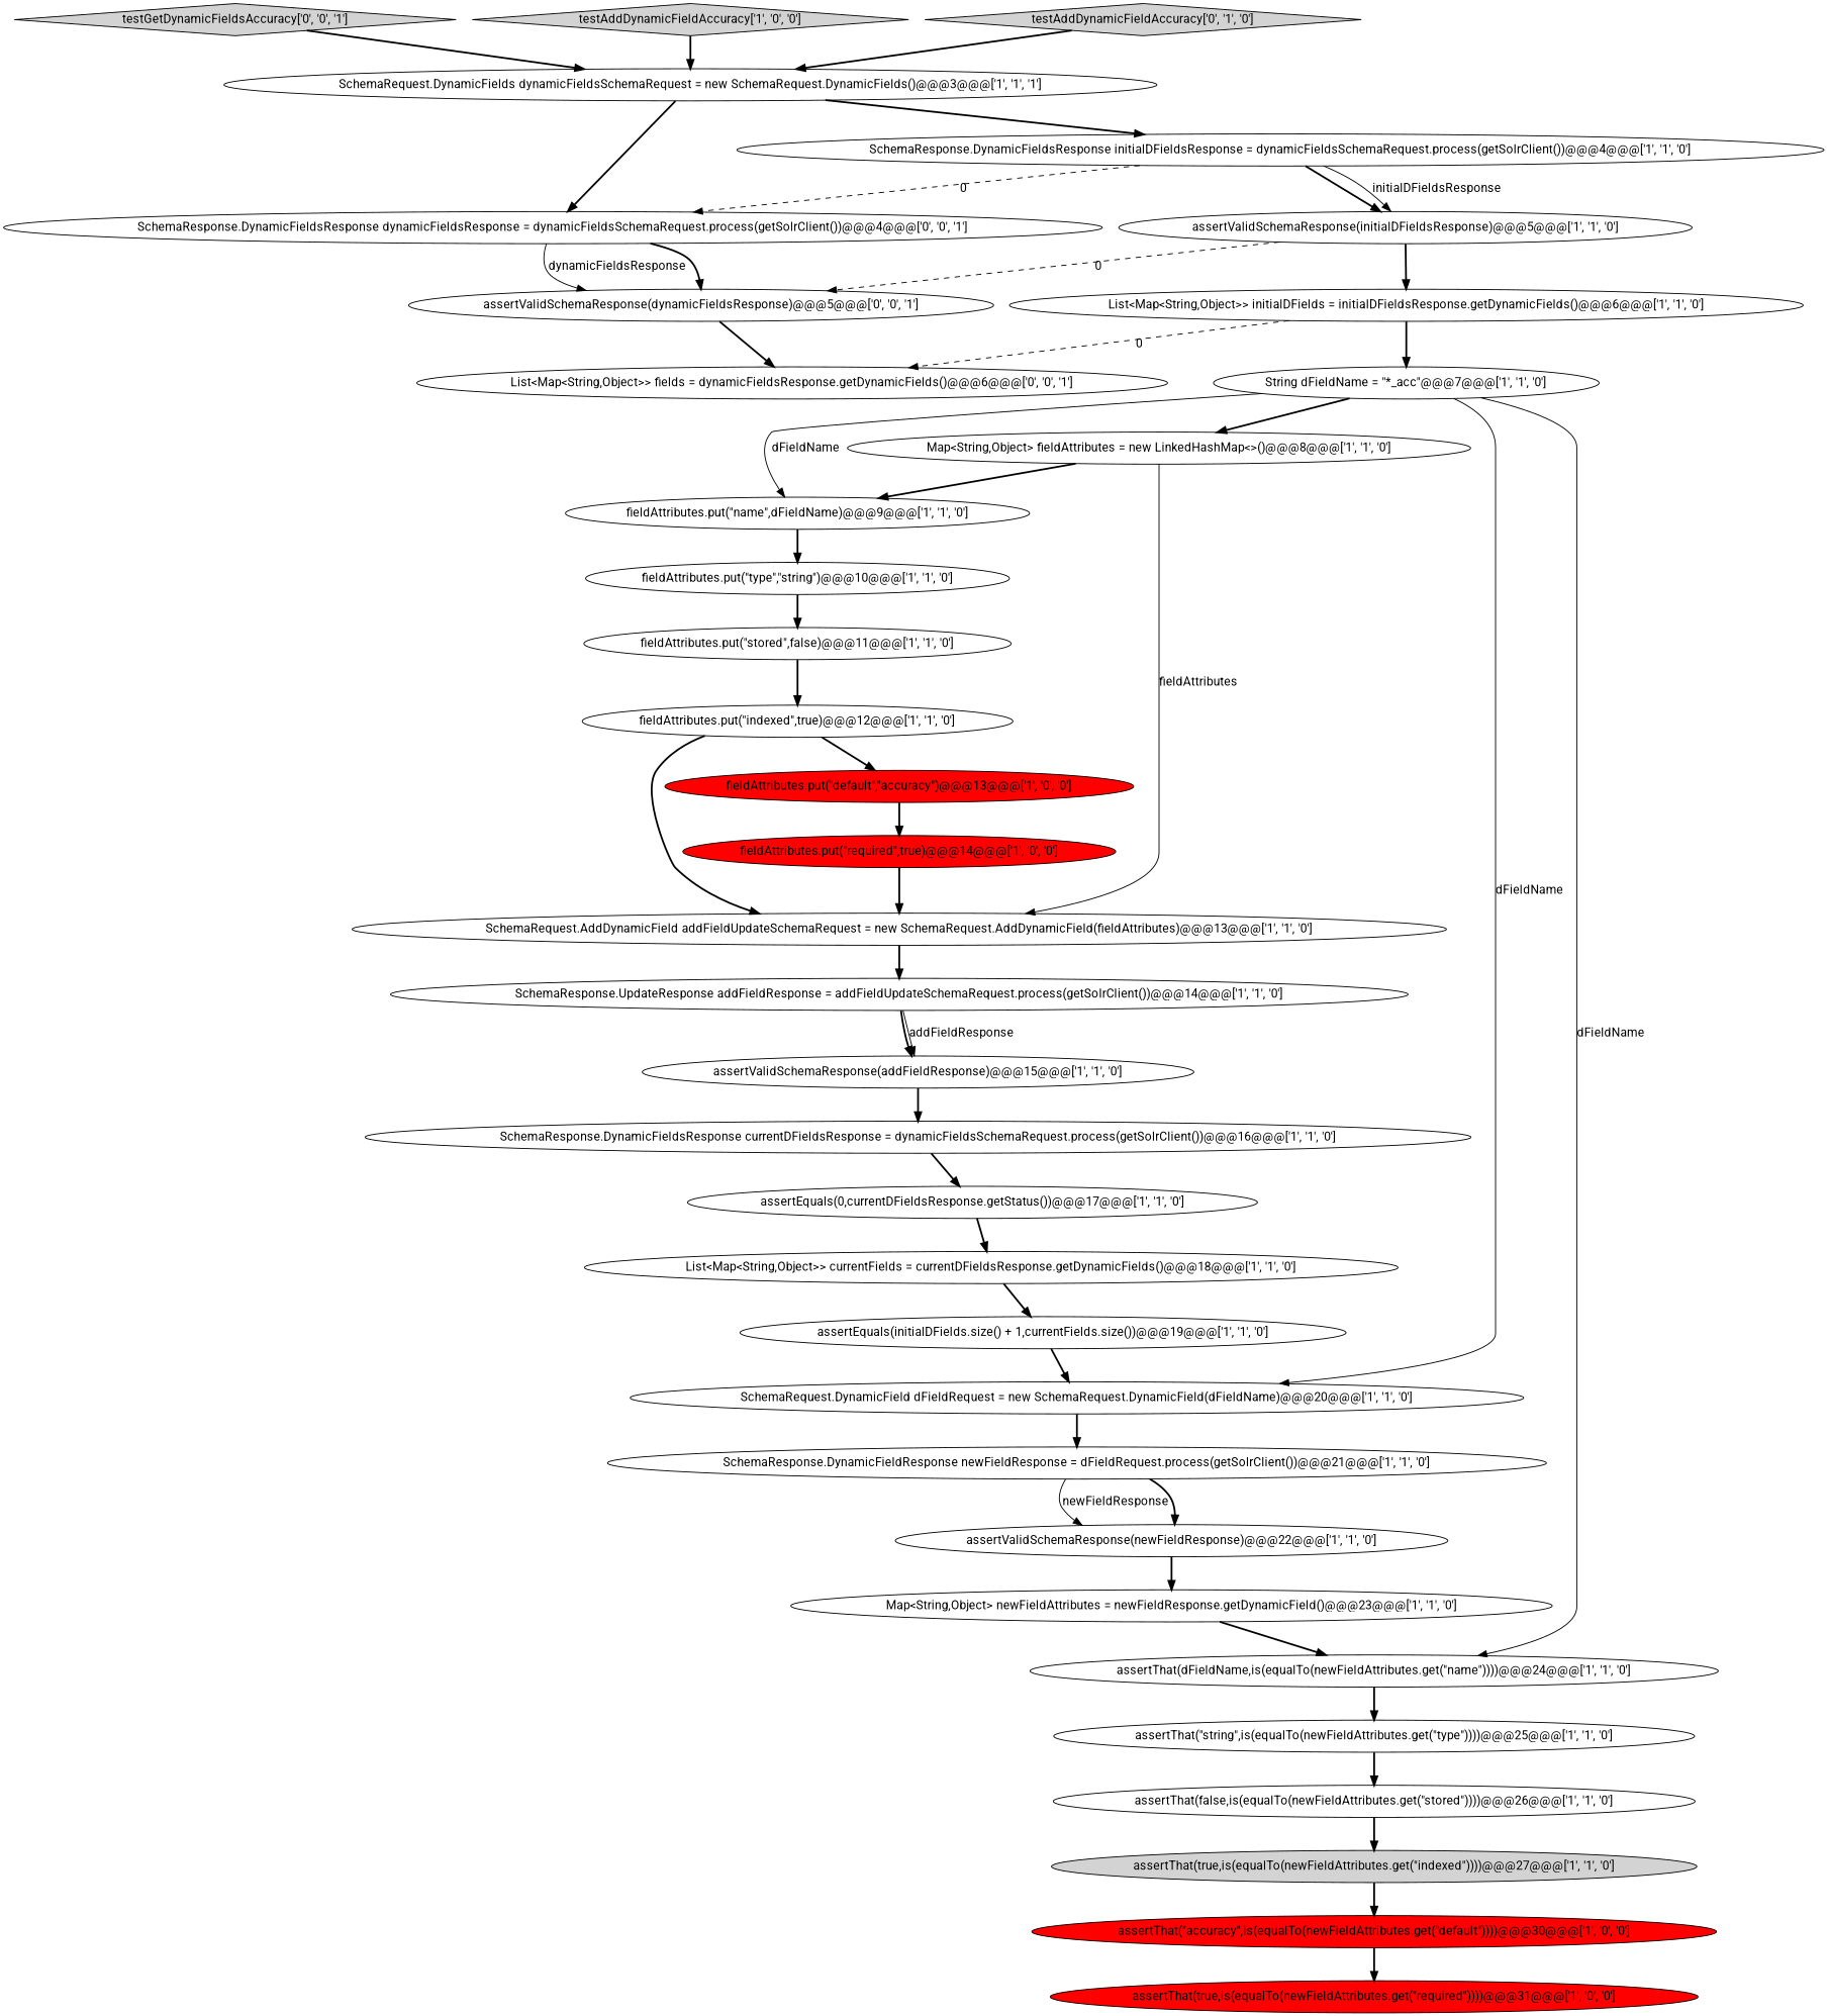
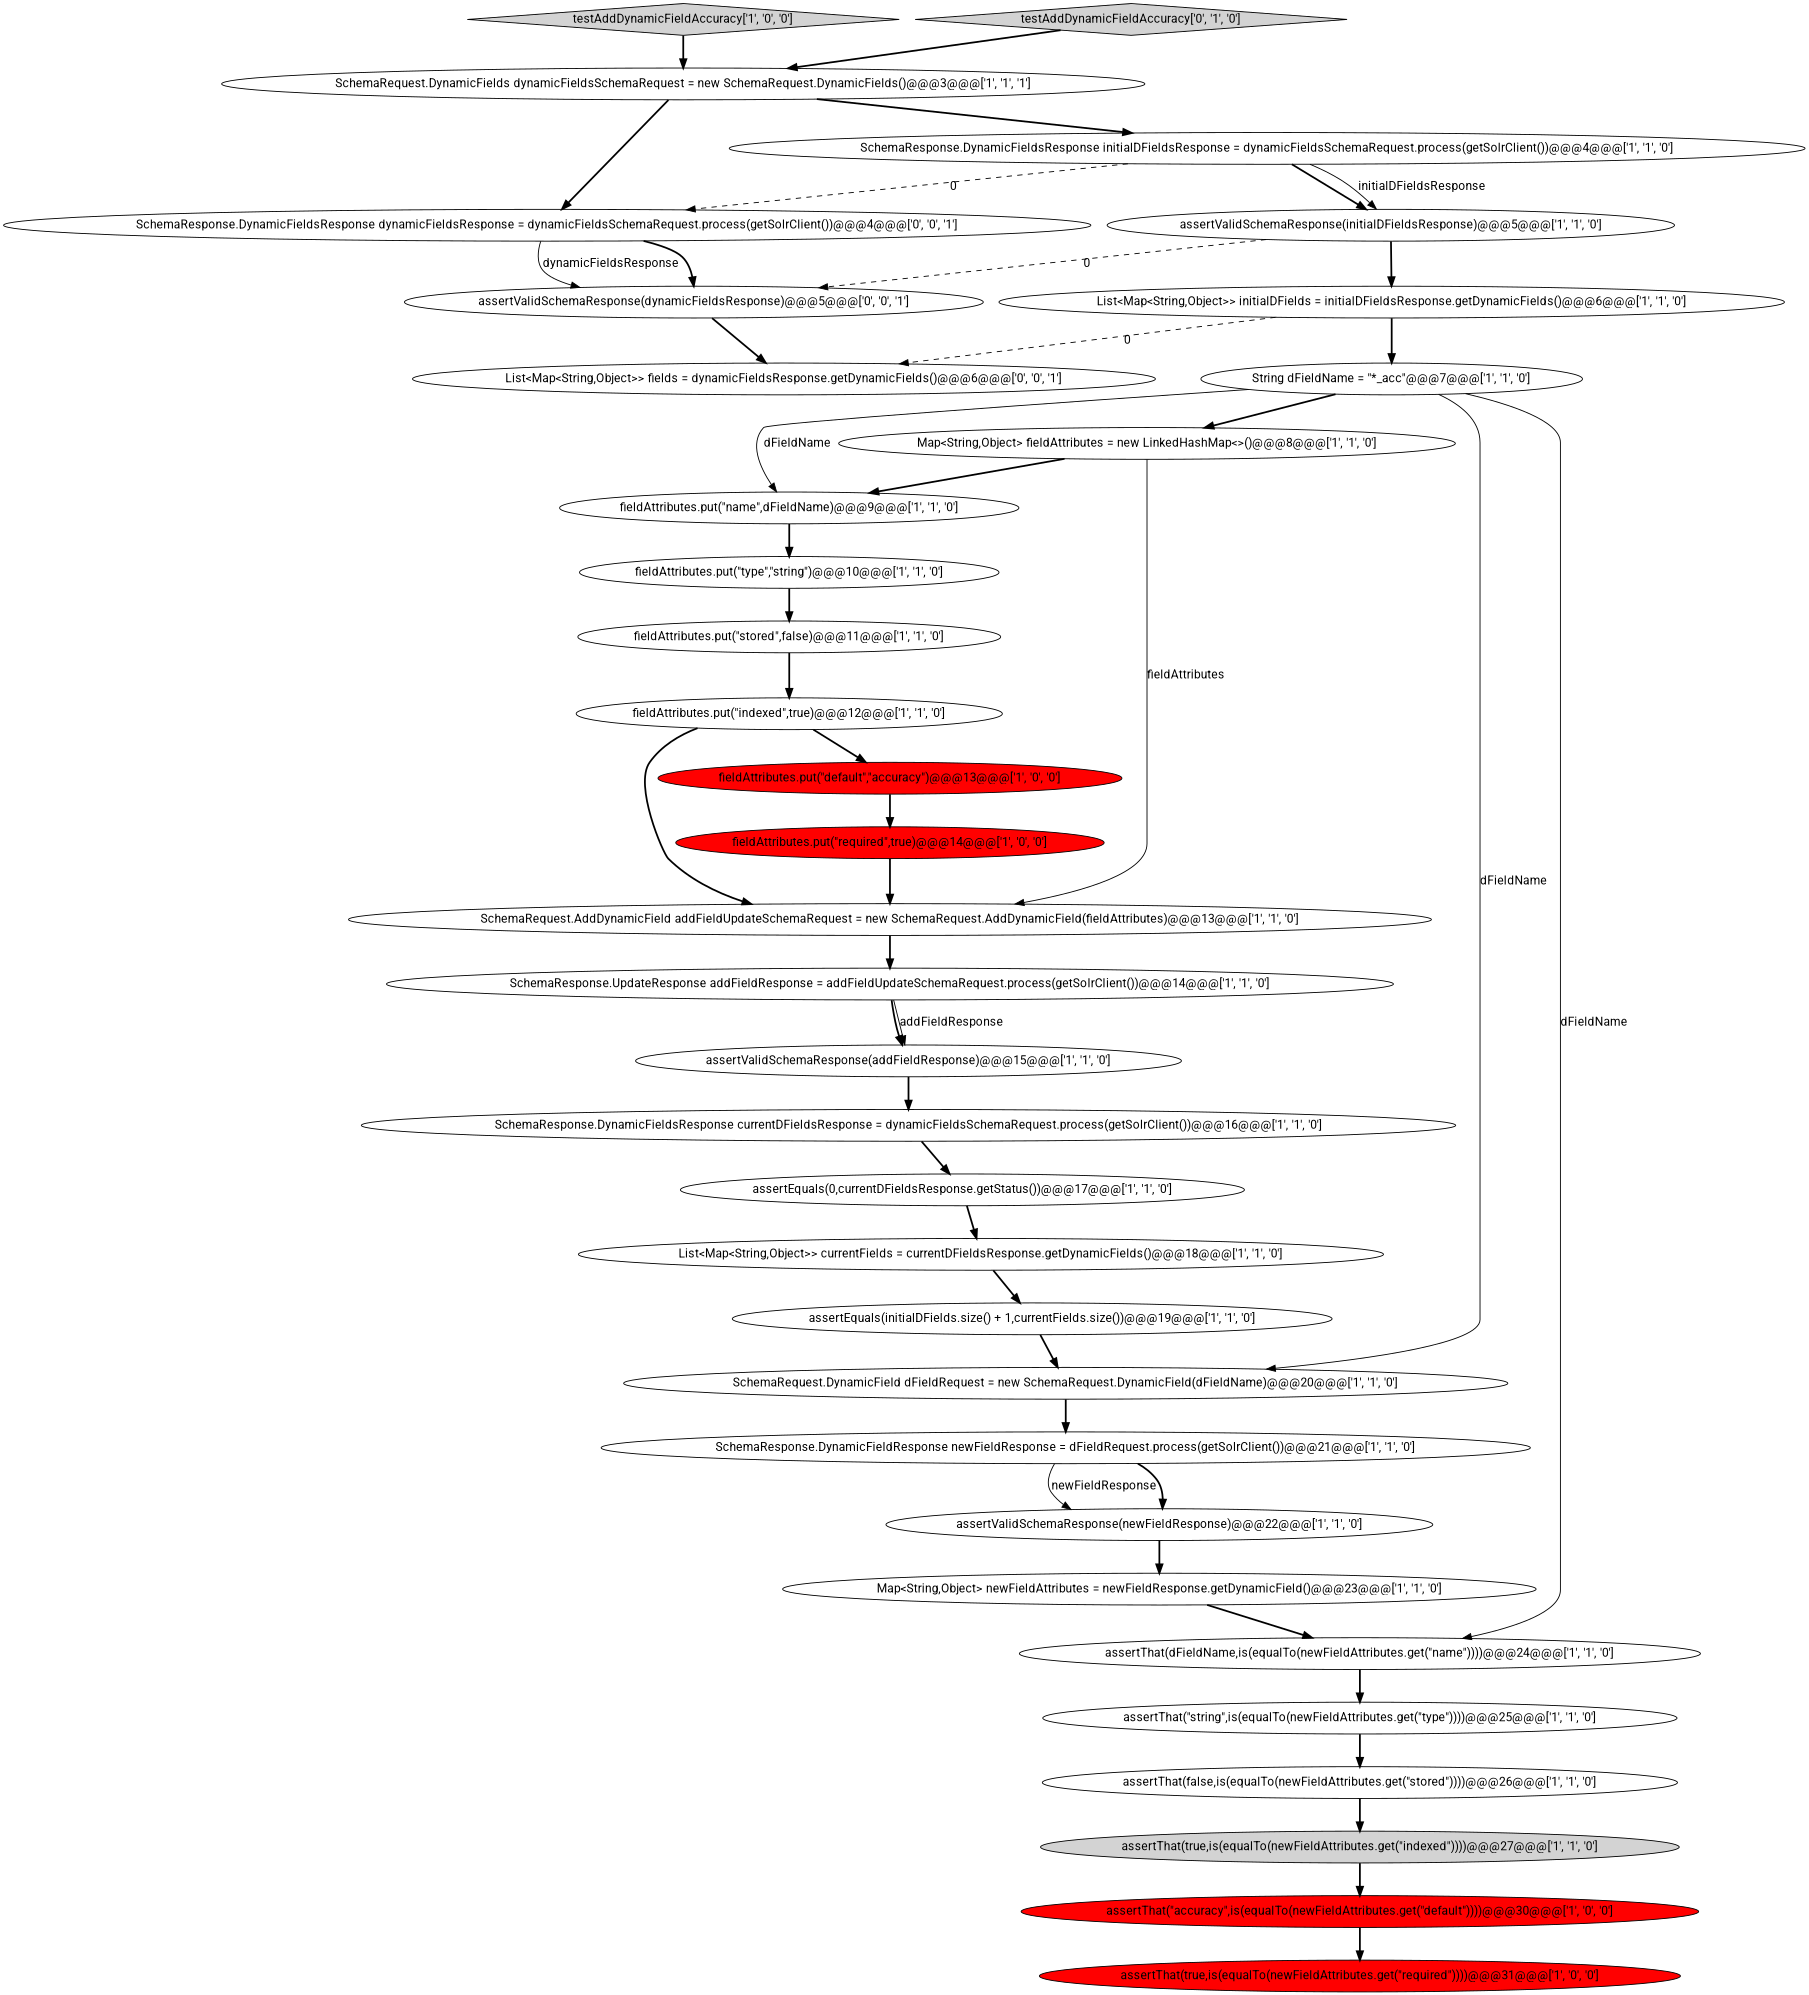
  digraph {
    fontname=Roboto
    node [fillcolor=white fontname=Roboto shape=ellipse style=filled]
    edge [fontname=Roboto style=bold]
    n1 [fillcolor=red label="fieldAttributes.put(\"required\",true)@@@14@@@['1', '0', '0']"]
    n2 [label="SchemaRequest.AddDynamicField addFieldUpdateSchemaRequest = new SchemaRequest.AddDynamicField(fieldAttributes)@@@13@@@['1', '1', '0']"]
    n3 [label="SchemaResponse.UpdateResponse addFieldResponse = addFieldUpdateSchemaRequest.process(getSolrClient())@@@14@@@['1', '1', '0']"]
    n4 [fillcolor=red label="assertThat(\"accuracy\",is(equalTo(newFieldAttributes.get(\"default\"))))@@@30@@@['1', '0', '0']"]
    n5 [fillcolor=red label="assertThat(true,is(equalTo(newFieldAttributes.get(\"required\"))))@@@31@@@['1', '0', '0']"]
    n6 [label="SchemaResponse.DynamicFieldsResponse dynamicFieldsResponse = dynamicFieldsSchemaRequest.process(getSolrClient())@@@4@@@['0', '0', '1']"]
    n7 [label="assertValidSchemaResponse(dynamicFieldsResponse)@@@5@@@['0', '0', '1']"]
    n8 [label="List<Map<String,Object>> fields = dynamicFieldsResponse.getDynamicFields()@@@6@@@['0', '0', '1']"]
-   n9 [fillcolor=lightgray label="testGetDynamicFieldsAccuracy['0', '0', '1']" shape=diamond]
    n10 [label="SchemaRequest.DynamicFields dynamicFieldsSchemaRequest = new SchemaRequest.DynamicFields()@@@3@@@['1', '1', '1']"]
    n11 [label="SchemaResponse.DynamicFieldsResponse initialDFieldsResponse = dynamicFieldsSchemaRequest.process(getSolrClient())@@@4@@@['1', '1', '0']"]
    n12 [fillcolor=lightgray label="testAddDynamicFieldAccuracy['1', '0', '0']" shape=diamond]
    n13 [label="fieldAttributes.put(\"name\",dFieldName)@@@9@@@['1', '1', '0']"]
    n14 [label="fieldAttributes.put(\"type\",\"string\")@@@10@@@['1', '1', '0']"]
    n15 [label="fieldAttributes.put(\"stored\",false)@@@11@@@['1', '1', '0']"]
    n16 [label="fieldAttributes.put(\"indexed\",true)@@@12@@@['1', '1', '0']"]
    n17 [fillcolor=lightgray label="testAddDynamicFieldAccuracy['0', '1', '0']" shape=diamond]
    n18 [label="assertValidSchemaResponse(initialDFieldsResponse)@@@5@@@['1', '1', '0']"]
    n19 [label="List<Map<String,Object>> initialDFields = initialDFieldsResponse.getDynamicFields()@@@6@@@['1', '1', '0']"]
    n20 [fillcolor=lightgray label="assertThat(true,is(equalTo(newFieldAttributes.get(\"indexed\"))))@@@27@@@['1', '1', '0']"]
    n21 [label="List<Map<String,Object>> currentFields = currentDFieldsResponse.getDynamicFields()@@@18@@@['1', '1', '0']"]
    n22 [label="assertEquals(initialDFields.size() + 1,currentFields.size())@@@19@@@['1', '1', '0']"]
    n23 [label="SchemaRequest.DynamicField dFieldRequest = new SchemaRequest.DynamicField(dFieldName)@@@20@@@['1', '1', '0']"]
    n24 [label="assertValidSchemaResponse(addFieldResponse)@@@15@@@['1', '1', '0']"]
    n25 [label="SchemaResponse.DynamicFieldsResponse currentDFieldsResponse = dynamicFieldsSchemaRequest.process(getSolrClient())@@@16@@@['1', '1', '0']"]
    n26 [label="assertEquals(0,currentDFieldsResponse.getStatus())@@@17@@@['1', '1', '0']"]
    n27 [fillcolor=red label="fieldAttributes.put(\"default\",\"accuracy\")@@@13@@@['1', '0', '0']"]
    n28 [label="String dFieldName = \"*_acc\"@@@7@@@['1', '1', '0']"]
    n29 [label="assertThat(dFieldName,is(equalTo(newFieldAttributes.get(\"name\"))))@@@24@@@['1', '1', '0']"]
    n30 [label="Map<String,Object> fieldAttributes = new LinkedHashMap<>()@@@8@@@['1', '1', '0']"]
    n31 [label="assertThat(\"string\",is(equalTo(newFieldAttributes.get(\"type\"))))@@@25@@@['1', '1', '0']"]
    n32 [label="SchemaResponse.DynamicFieldResponse newFieldResponse = dFieldRequest.process(getSolrClient())@@@21@@@['1', '1', '0']"]
    n33 [label="assertValidSchemaResponse(newFieldResponse)@@@22@@@['1', '1', '0']"]
    n34 [label="Map<String,Object> newFieldAttributes = newFieldResponse.getDynamicField()@@@23@@@['1', '1', '0']"]
    n35 [label="assertThat(false,is(equalTo(newFieldAttributes.get(\"stored\"))))@@@26@@@['1', '1', '0']"]
    n1 -> n2
    n2 -> n3
    n3 -> n24 [label=addFieldResponse style=solid]
    n3 -> n24
    n4 -> n5
    n6 -> n7
    n6 -> n7 [label=dynamicFieldsResponse style=solid]
    n7 -> n8
-   n9 -> n10
    n10 -> n6
    n10 -> n11
    n11 -> n6 [label=0 style=dashed]
    n11 -> n18
    n11 -> n18 [label=initialDFieldsResponse style=solid]
    n12 -> n10
    n13 -> n14
    n14 -> n15
    n15 -> n16
    n16 -> n2
    n16 -> n27
    n17 -> n10
    n18 -> n7 [label=0 style=dashed]
    n18 -> n19
    n19 -> n8 [label=0 style=dashed]
    n19 -> n28
    n20 -> n4
    n21 -> n22
    n22 -> n23
    n23 -> n32
    n24 -> n25
    n25 -> n26
    n26 -> n21
    n27 -> n1
    n28 -> n13 [label=dFieldName style=solid]
    n28 -> n23 [label=dFieldName style=solid]
    n28 -> n29 [label=dFieldName style=solid]
    n28 -> n30
    n29 -> n31
    n30 -> n2 [label=fieldAttributes style=solid]
    n30 -> n13
    n31 -> n35
    n32 -> n33 [label=newFieldResponse style=solid]
    n32 -> n33
    n33 -> n34
    n34 -> n29
    n35 -> n20
  }
